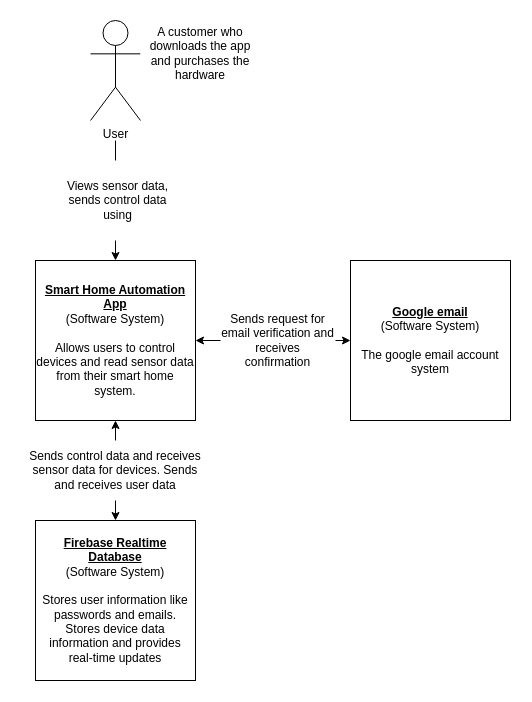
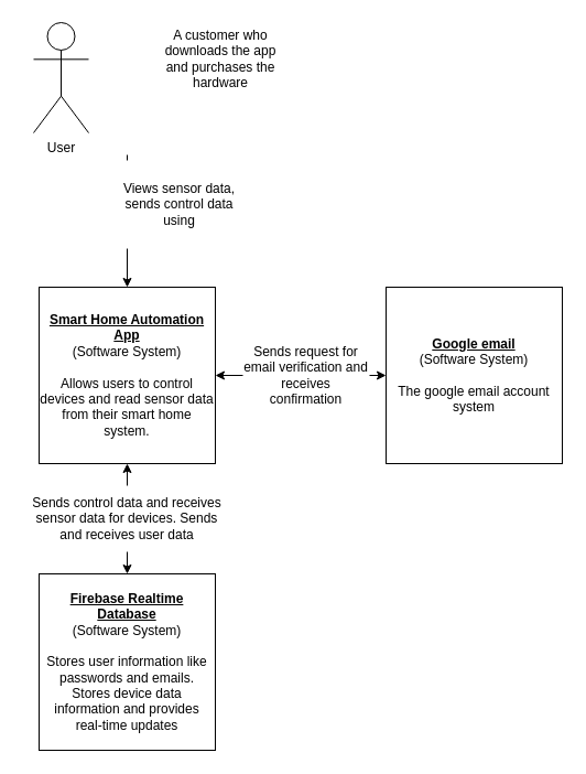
  <mxCell id="0" />
  <mxCell id="1" parent="0" />
  <mxCell id="2" value="&lt;div&gt;&lt;u&gt;&lt;b&gt;Smart Home Automation App&lt;/b&gt;&lt;br&gt;&lt;/u&gt;&lt;/div&gt;&lt;div&gt;(Software System)&lt;/div&gt;&lt;div&gt;&lt;br&gt;&lt;/div&gt;&lt;div&gt;Allows users to control devices and read sensor data from their smart home system. &lt;br&gt;&lt;/div&gt;" style="whiteSpace=wrap;html=1;aspect=fixed;" vertex="1" parent="1"><mxGeometry x="35" y="260" width="160" height="160" as="geometry" /></mxCell>
- <mxCell id="3" value="User" style="shape=umlActor;verticalLabelPosition=bottom;verticalAlign=top;html=1;outlineConnect=0;" vertex="1" parent="1"><mxGeometry x="90" y="20" width="50" height="100" as="geometry" /></mxCell>
+ <mxCell id="3" value="User" style="shape=umlActor;verticalLabelPosition=bottom;verticalAlign=top;html=1;outlineConnect=0;" vertex="1" parent="1"><mxGeometry x="30" y="20" width="50" height="100" as="geometry" /></mxCell>
  <mxCell id="4" value="" style="endArrow=classic;html=1;rounded=0;entryX=0.5;entryY=0;entryDx=0;entryDy=0;" edge="1" parent="1" target="2"><mxGeometry width="50" height="50" relative="1" as="geometry"><mxPoint x="115" y="140" as="sourcePoint" /><mxPoint x="180" y="110" as="targetPoint" /></mxGeometry></mxCell>
  <mxCell id="5" value="A customer who downloads the app and purchases the hardware" style="text;html=1;strokeColor=none;fillColor=white;align=center;verticalAlign=middle;whiteSpace=wrap;rounded=0;" vertex="1" parent="1"><mxGeometry x="140" y="20" width="120" height="65" as="geometry" /></mxCell>
- <mxCell id="6" value="Views sensor data, sends control data using" style="text;html=1;strokeColor=none;fillColor=white;align=center;verticalAlign=middle;whiteSpace=wrap;rounded=0;" vertex="1" parent="1"><mxGeometry x="60" y="160" width="115" height="80" as="geometry" /></mxCell>
+ <mxCell id="6" value="Views sensor data, sends control data using" style="text;html=1;strokeColor=none;fillColor=white;align=center;verticalAlign=middle;whiteSpace=wrap;rounded=0;" vertex="1" parent="1"><mxGeometry x="105" y="145" width="115" height="80" as="geometry" /></mxCell>
  <mxCell id="7" value="&lt;div&gt;&lt;u&gt;&lt;b&gt;Firebase Realtime Database&lt;/b&gt;&lt;/u&gt;&lt;/div&gt;&lt;div&gt;(Software System)&lt;/div&gt;&lt;div&gt;&lt;br&gt;&lt;/div&gt;&lt;div&gt;Stores user information like passwords and emails.&lt;/div&gt;&lt;div&gt;Stores device data information and provides real-time updates&lt;br&gt;&lt;/div&gt;" style="whiteSpace=wrap;html=1;aspect=fixed;" vertex="1" parent="1"><mxGeometry x="35" y="520" width="160" height="160" as="geometry" /></mxCell>
  <mxCell id="8" value="" style="endArrow=classic;startArrow=classic;html=1;rounded=0;entryX=0.5;entryY=1;entryDx=0;entryDy=0;exitX=0.5;exitY=0;exitDx=0;exitDy=0;" edge="1" parent="1" source="7" target="2"><mxGeometry width="50" height="50" relative="1" as="geometry"><mxPoint x="115" y="490" as="sourcePoint" /><mxPoint x="165" y="440" as="targetPoint" /></mxGeometry></mxCell>
  <mxCell id="9" value="Sends control data and receives sensor data for devices. Sends and receives user data" style="text;html=1;strokeColor=none;fillColor=white;align=center;verticalAlign=middle;whiteSpace=wrap;rounded=0;" vertex="1" parent="1"><mxGeometry x="20" y="440" width="190" height="60" as="geometry" /></mxCell>
  <mxCell id="10" value="&lt;div&gt;&lt;u&gt;&lt;b&gt;Google email&lt;br&gt;&lt;/b&gt;&lt;/u&gt;&lt;/div&gt;&lt;div&gt;(Software System)&lt;/div&gt;&lt;div&gt;&lt;br&gt;&lt;/div&gt;&lt;div&gt;The google email account system&lt;br&gt;&lt;/div&gt;" style="whiteSpace=wrap;html=1;aspect=fixed;" vertex="1" parent="1"><mxGeometry x="350" y="260" width="160" height="160" as="geometry" /></mxCell>
  <mxCell id="11" value="" style="endArrow=classic;startArrow=classic;html=1;rounded=0;exitX=1;exitY=0.5;exitDx=0;exitDy=0;entryX=0;entryY=0.5;entryDx=0;entryDy=0;" edge="1" parent="1" source="2" target="10"><mxGeometry width="50" height="50" relative="1" as="geometry"><mxPoint x="270" y="370" as="sourcePoint" /><mxPoint x="320" y="320" as="targetPoint" /></mxGeometry></mxCell>
  <mxCell id="12" value="Sends request for email verification and receives confirmation" style="text;html=1;strokeColor=none;fillColor=white;align=center;verticalAlign=middle;whiteSpace=wrap;rounded=0;" vertex="1" parent="1"><mxGeometry x="220" y="300" width="115" height="80" as="geometry" /></mxCell>
